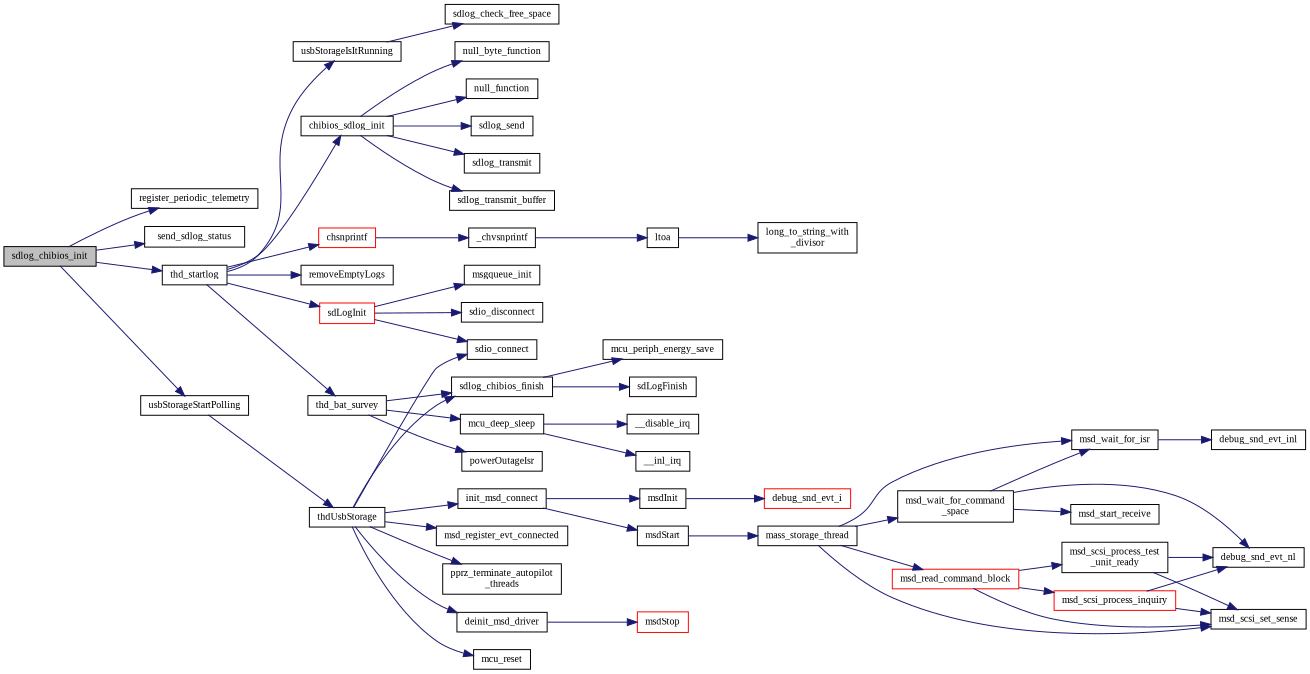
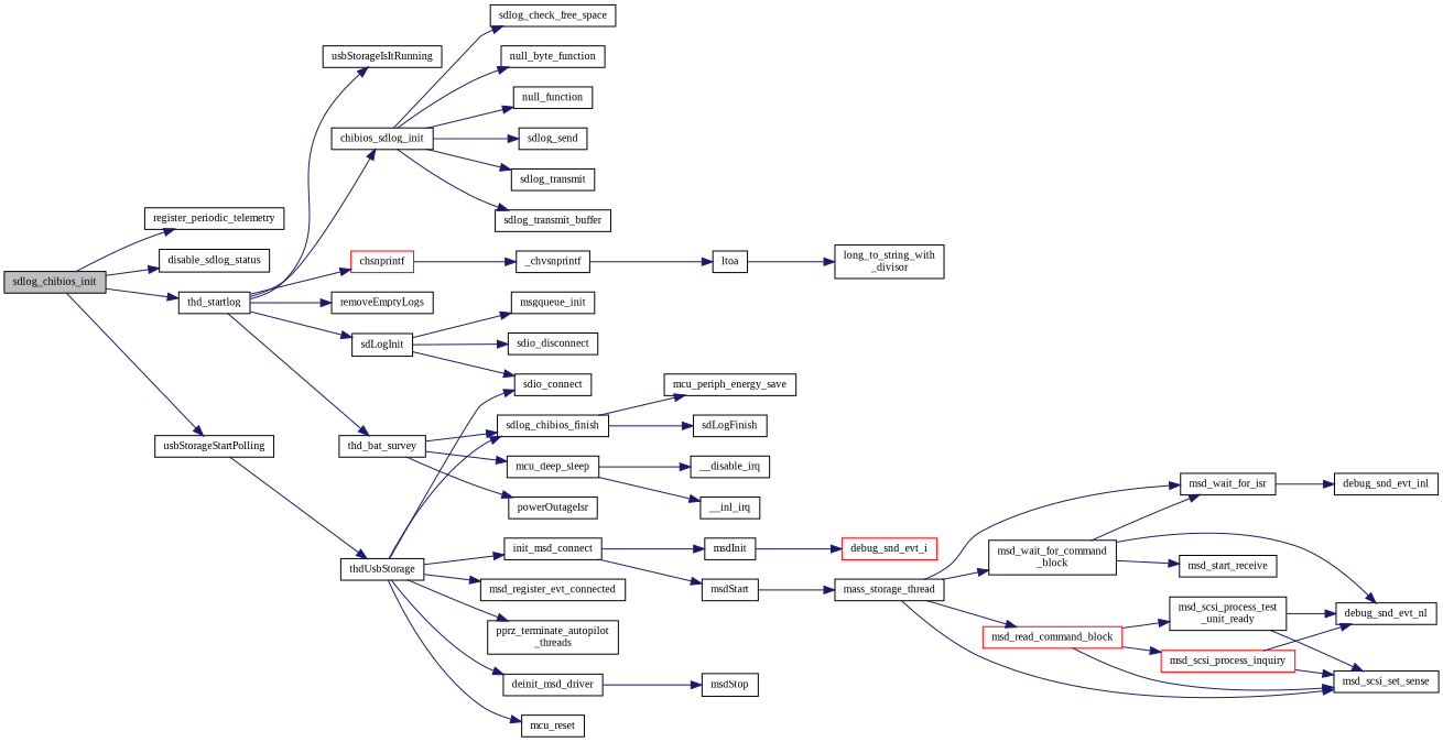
  digraph {
    fontname="Liberation Serif"
    rankdir=LR
    node [color=black fillcolor=white fontname="Liberation Serif" fontsize=10 shape=record style=filled]
    edge [color=midnightblue fontname="Liberation Serif" fontsize=10 labelfontname=FreeSans labelfontsize=10 style=solid]
    n1 [fillcolor=grey75 fontcolor=black height=0.2 label=sdlog_chibios_init width=0.4]
    n2 [height=0.2 label=register_periodic_telemetry width=0.4]
-   n3 [height=0.2 label=send_sdlog_status width=0.4]
+   n3 [height=0.2 label=disable_sdlog_status width=0.4]
    n4 [height=0.2 label=thd_startlog width=0.4]
    n5 [height=0.2 label=usbStorageStartPolling width=0.4]
    n6 [height=0.2 label=chibios_sdlog_init width=0.4]
    n7 [color=red height=0.2 label=chsnprintf width=0.4]
    n8 [height=0.2 label=removeEmptyLogs width=0.4]
-   n9 [color=red height=0.2 label=sdLogInit width=0.4]
+   n9 [height=0.2 label=sdLogInit width=0.4]
    n10 [height=0.2 label=thd_bat_survey width=0.4]
    n11 [height=0.2 label=usbStorageIsItRunning width=0.4]
    n12 [height=0.2 label=thdUsbStorage width=0.4]
    n13 [height=0.2 label=null_byte_function width=0.4]
    n14 [height=0.2 label=null_function width=0.4]
    n15 [height=0.2 label=sdlog_check_free_space width=0.4]
    n16 [height=0.2 label=sdlog_send width=0.4]
    n17 [height=0.2 label=sdlog_transmit width=0.4]
    n18 [height=0.2 label=sdlog_transmit_buffer width=0.4]
    n19 [height=0.2 label=_chvsnprintf width=0.4]
    n20 [height=0.2 label=msgqueue_init width=0.4]
    n21 [height=0.2 label=sdio_connect width=0.4]
    n22 [height=0.2 label=sdio_disconnect width=0.4]
    n23 [height=0.2 label=mcu_deep_sleep width=0.4]
    n24 [height=0.2 label=powerOutageIsr width=0.4]
    n25 [height=0.2 label=sdlog_chibios_finish width=0.4]
    n26 [height=0.2 label=ltoa width=0.4]
    n27 [height=0.2 label="long_to_string_with\l_divisor" width=0.4]
    n28 [height=0.2 label=__disable_irq width=0.4]
    n29 [height=0.2 label=__inl_irq width=0.4]
    n30 [height=0.2 label=mcu_periph_energy_save width=0.4]
    n31 [height=0.2 label=sdLogFinish width=0.4]
    n32 [height=0.2 label=init_msd_connect width=0.4]
    n33 [height=0.2 label=msd_register_evt_connected width=0.4]
    n34 [height=0.2 label="pprz_terminate_autopilot\l_threads" width=0.4]
    n35 [height=0.2 label=deinit_msd_driver width=0.4]
    n36 [height=0.2 label=mcu_reset width=0.4]
    n37 [height=0.2 label=msdInit width=0.4]
    n38 [height=0.2 label=msdStart width=0.4]
-   n39 [color=red height=0.2 label=msdStop width=0.4]
+   n39 [height=0.2 label=msdStop width=0.4]
    n40 [color=red height=0.2 label=debug_snd_evt_i width=0.4]
    n41 [height=0.2 label=mass_storage_thread width=0.4]
    n42 [height=0.2 label=msd_wait_for_isr width=0.4]
    n43 [height=0.2 label=msd_scsi_set_sense width=0.4]
-   n44 [height=0.2 label="msd_wait_for_command\l_space" width=0.4]
+   n44 [height=0.2 label="msd_wait_for_command\l_block" width=0.4]
    n45 [color=red height=0.2 label=msd_read_command_block width=0.4]
    n46 [height=0.2 label=debug_snd_evt_inl width=0.4]
    n47 [height=0.2 label=debug_snd_evt_nl width=0.4]
    n48 [height=0.2 label=msd_start_receive width=0.4]
    n49 [height=0.2 label="msd_scsi_process_test\l_unit_ready" width=0.4]
    n50 [color=red height=0.2 label=msd_scsi_process_inquiry width=0.4]
    n1 -> n2
    n1 -> n3
    n1 -> n4
    n1 -> n5
    n4 -> n6
    n4 -> n7
    n4 -> n8
    n4 -> n9
    n4 -> n10
    n4 -> n11
    n5 -> n12
    n6 -> n13
    n6 -> n14
-   n11 -> n15
+   n6 -> n15
    n6 -> n16
    n6 -> n17
    n6 -> n18
    n7 -> n19
    n9 -> n20
    n9 -> n21
    n9 -> n22
    n10 -> n23
    n10 -> n24
    n10 -> n25
    n12 -> n21
    n12 -> n25
    n12 -> n32
    n12 -> n33
    n12 -> n34
    n12 -> n35
    n12 -> n36
    n19 -> n26
    n23 -> n28
    n23 -> n29
    n25 -> n30
    n25 -> n31
    n26 -> n27
    n32 -> n37
    n32 -> n38
    n35 -> n39
    n37 -> n40
    n38 -> n41
    n41 -> n42
    n41 -> n43
    n41 -> n44
    n41 -> n45
    n42 -> n46
    n44 -> n42
    n44 -> n47
    n44 -> n48
    n45 -> n43
    n45 -> n49
    n45 -> n50
    n49 -> n43
    n49 -> n47
    n50 -> n43
    n50 -> n47
  }
